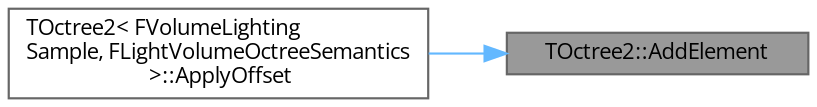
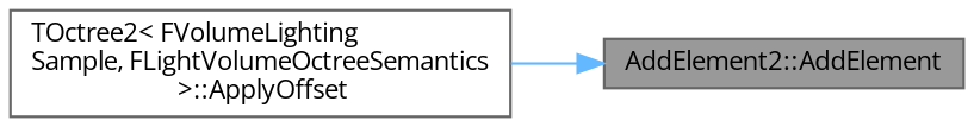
  digraph {
    rankdir=RL
    fontname="Open Sans"
    node [fontname="Open Sans" fontsize=10 shape=box style=filled]
-   n1 [color=gray40 fillcolor=grey60 fontcolor=black height=0.2 label="TOctree2::AddElement" width=0.4]
+   n1 [color=gray40 fillcolor=grey60 fontcolor=black height=0.2 label="AddElement2::AddElement" width=0.4]
    n2 [color=grey40 fillcolor=white height=0.2 label="TOctree2\< FVolumeLighting\lSample, FLightVolumeOctreeSemantics\l \>::ApplyOffset" width=0.4]
    n1 -> n2 [color=steelblue1 dir=back fontname="Open Sans" fontsize=10 labelfontname=Helvetica labelfontsize=10 style=solid]
  }
